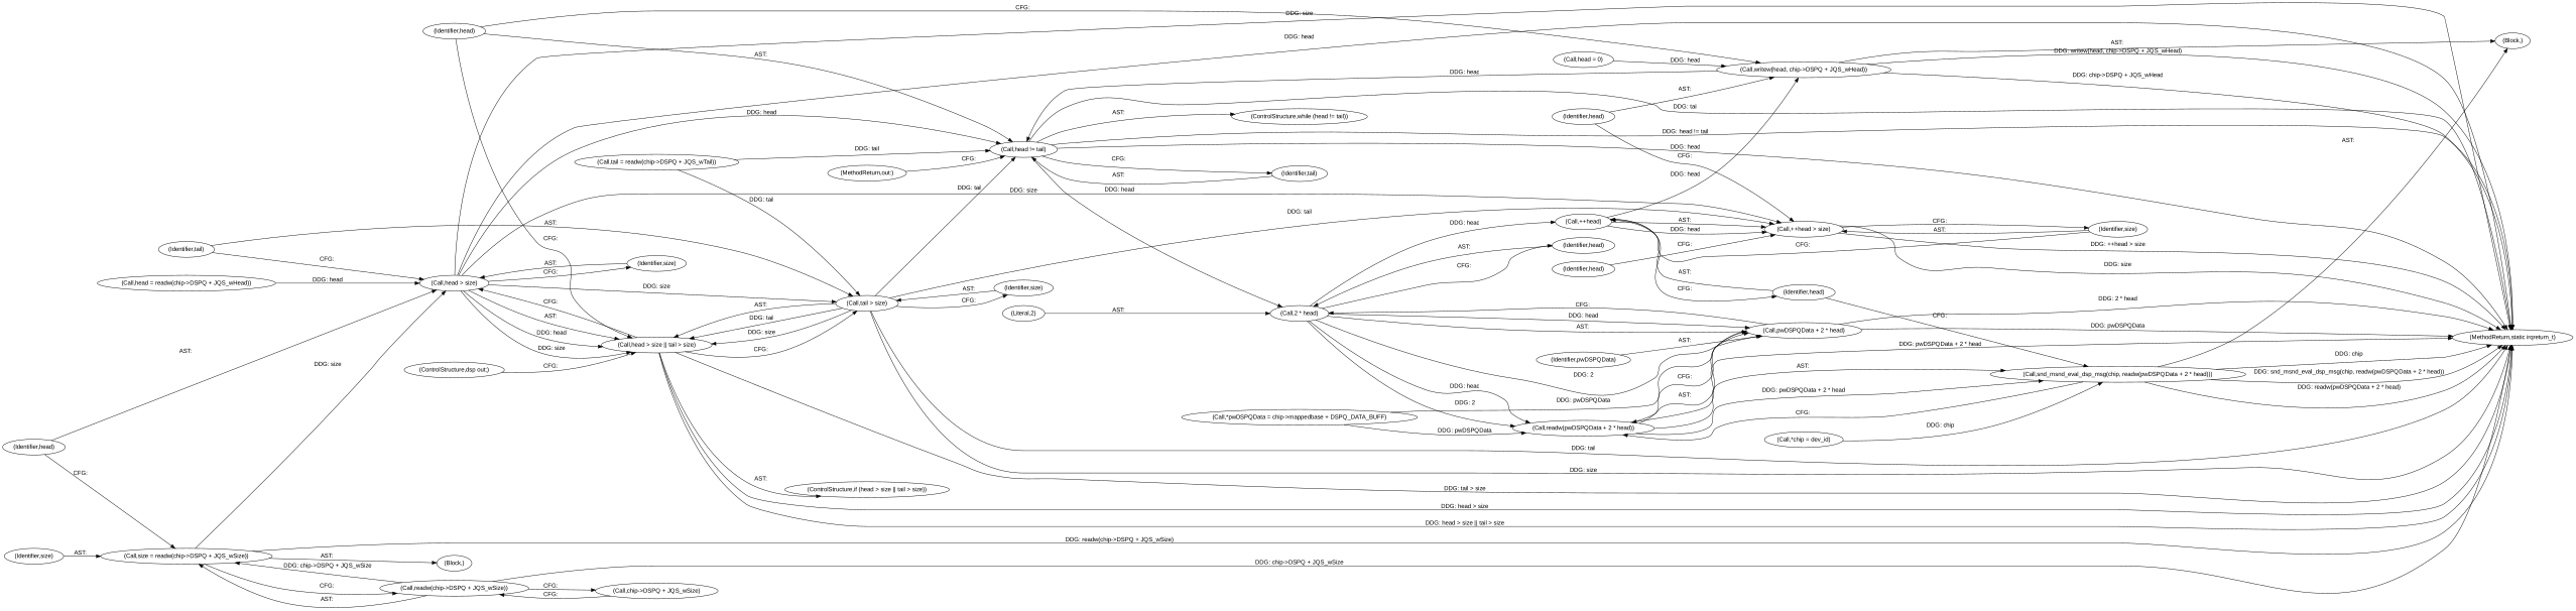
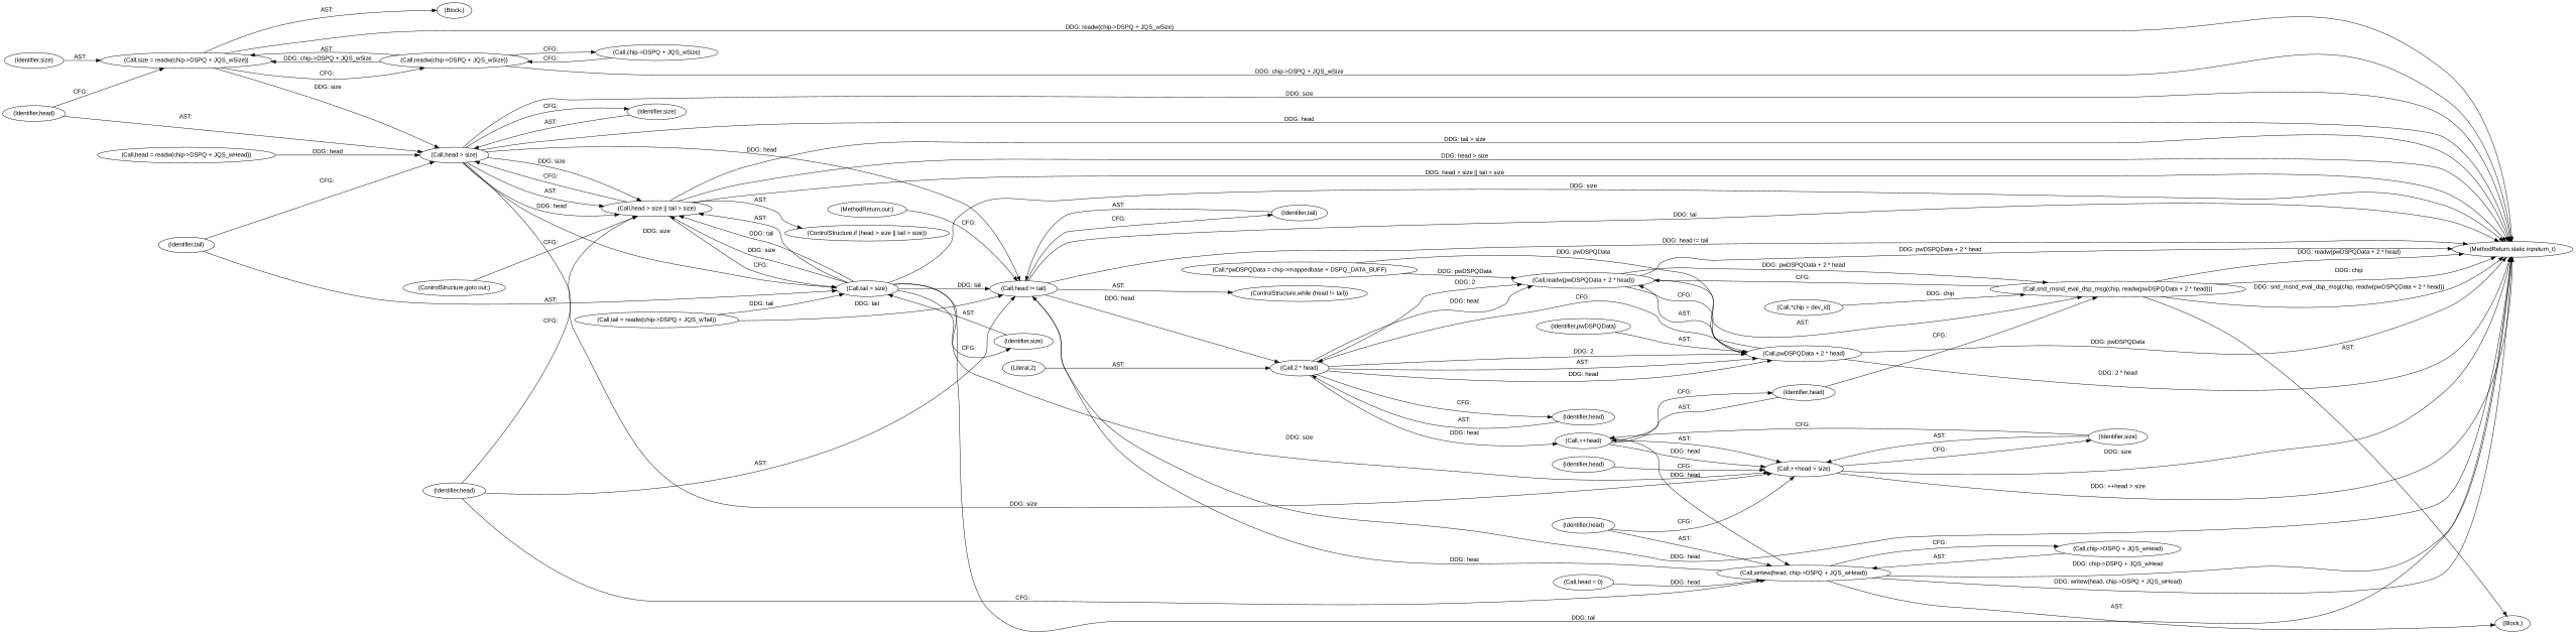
  digraph {
    fontname="Liberation Sans"
    rankdir=LR
    node [fontname="Liberation Sans"]
    edge [fontname="Liberation Sans"]
    n1 [label="(Call,size = readw(chip->DSPQ + JQS_wSize))"]
    n2 [label="(Call,readw(chip->DSPQ + JQS_wSize))"]
    n3 [label="(Call,head > size)"]
    n4 [label="(MethodReturn,static irqreturn_t)"]
    n5 [label="(Block,)"]
    n6 [label="(Call,chip->DSPQ + JQS_wSize)"]
    n7 [label="(Call,head > size || tail > size)"]
    n8 [label="(Call,tail > size)"]
    n9 [label="(Call,head != tail)"]
    n10 [label="(Call,++head > size)"]
    n11 [label="(Identifier,size)"]
    n12 [label="(ControlStructure,if (head > size || tail > size))"]
    n13 [label="(Identifier,size)"]
    n14 [label="(Call,2 * head)"]
    n15 [label="(Identifier,tail)"]
    n16 [label="(ControlStructure,while (head != tail))"]
    n17 [label="(Identifier,size)"]
    n18 [label="(Call,readw(pwDSPQData + 2 * head))"]
    n19 [label="(Call,pwDSPQData + 2 * head)"]
    n20 [label="(Call,++head)"]
    n21 [label="(Identifier,head)"]
    n22 [label="(Call,snd_msnd_eval_dsp_msg(chip, readw(pwDSPQData + 2 * head)))"]
    n23 [label="(Call,writew(head, chip->DSPQ + JQS_wHead))"]
    n24 [label="(Identifier,head)"]
    n25 [label="(Block,)"]
+   n26 [label="(Call,chip->DSPQ + JQS_wHead)"]
    n27 [label="(Identifier,head)"]
    n28 [label="(Identifier,pwDSPQData)"]
    n29 [label="(Call,*pwDSPQData = chip->mappedbase + DSPQ_DATA_BUFF)"]
    n30 [label="(Identifier,tail)"]
    n31 [label="(Literal,2)"]
    n32 [label="(Identifier,head)"]
    n33 [label="(Call,head = 0)"]
-   n34 [label="(ControlStructure,dsp out;)"]
+   n34 [label="(ControlStructure,goto out;)"]
    n35 [label="(Call,head = readw(chip->DSPQ + JQS_wHead))"]
    n36 [label="(Identifier,head)"]
    n37 [label="(Call,tail = readw(chip->DSPQ + JQS_wTail))"]
    n38 [label="(Call,*chip = dev_id)"]
    n39 [label="(Identifier,head)"]
    n40 [label="(Identifier,size)"]
    n41 [label="(MethodReturn,out:)"]
    n1 -> n2 [label="CFG: "]
    n1 -> n3 [label="DDG: size"]
    n1 -> n4 [label="DDG: readw(chip->DSPQ + JQS_wSize)"]
    n1 -> n5 [label="AST: "]
    n2 -> n1 [label="AST: "]
    n2 -> n1 [label="DDG: chip->DSPQ + JQS_wSize"]
    n2 -> n4 [label="DDG: chip->DSPQ + JQS_wSize"]
    n2 -> n6 [label="CFG: "]
    n3 -> n4 [label="DDG: size"]
    n3 -> n4 [label="DDG: head"]
    n3 -> n7 [label="AST: "]
    n3 -> n7 [label="DDG: head"]
    n3 -> n7 [label="DDG: size"]
    n3 -> n8 [label="DDG: size"]
    n3 -> n9 [label="DDG: head"]
    n3 -> n10 [label="DDG: size"]
    n3 -> n11 [label="CFG: "]
    n6 -> n2 [label="CFG: "]
    n7 -> n3 [label="CFG: "]
    n7 -> n4 [label="DDG: tail > size"]
    n7 -> n4 [label="DDG: head > size"]
    n7 -> n4 [label="DDG: head > size || tail > size"]
    n7 -> n8 [label="CFG: "]
    n7 -> n12 [label="AST: "]
    n8 -> n4 [label="DDG: tail"]
    n8 -> n4 [label="DDG: size"]
    n8 -> n7 [label="AST: "]
    n8 -> n7 [label="DDG: tail"]
    n8 -> n7 [label="DDG: size"]
    n8 -> n9 [label="DDG: tail"]
-   n8 -> n10 [label="DDG: tail"]
+   n8 -> n10 [label="DDG: size"]
    n8 -> n13 [label="CFG: "]
    n9 -> n4 [label="DDG: tail"]
    n9 -> n4 [label="DDG: head != tail"]
    n9 -> n4 [label="DDG: head"]
    n9 -> n14 [label="DDG: head"]
    n9 -> n15 [label="CFG: "]
    n9 -> n16 [label="AST: "]
    n10 -> n4 [label="DDG: size"]
    n10 -> n4 [label="DDG: ++head > size"]
    n10 -> n17 [label="CFG: "]
    n11 -> n3 [label="AST: "]
    n13 -> n8 [label="AST: "]
    n14 -> n18 [label="DDG: 2"]
    n14 -> n18 [label="DDG: head"]
    n14 -> n19 [label="AST: "]
    n14 -> n19 [label="DDG: 2"]
    n14 -> n19 [label="DDG: head"]
    n14 -> n20 [label="DDG: head"]
    n14 -> n21 [label="CFG: "]
    n15 -> n9 [label="AST: "]
    n17 -> n10 [label="AST: "]
    n17 -> n20 [label="CFG: "]
    n18 -> n4 [label="DDG: pwDSPQData + 2 * head"]
    n18 -> n19 [label="CFG: "]
    n18 -> n22 [label="AST: "]
    n18 -> n22 [label="DDG: pwDSPQData + 2 * head"]
    n19 -> n4 [label="DDG: 2 * head"]
    n19 -> n4 [label="DDG: pwDSPQData"]
    n19 -> n14 [label="CFG: "]
    n19 -> n18 [label="AST: "]
    n20 -> n10 [label="AST: "]
    n20 -> n10 [label="DDG: head"]
    n20 -> n23 [label="DDG: head"]
    n20 -> n24 [label="CFG: "]
    n21 -> n14 [label="AST: "]
    n22 -> n4 [label="DDG: readw(pwDSPQData + 2 * head)"]
    n22 -> n4 [label="DDG: chip"]
    n22 -> n4 [label="DDG: snd_msnd_eval_dsp_msg(chip, readw(pwDSPQData + 2 * head))"]
    n22 -> n18 [label="CFG: "]
    n22 -> n25 [label="AST: "]
    n23 -> n4 [label="DDG: chip->DSPQ + JQS_wHead"]
    n23 -> n4 [label="DDG: writew(head, chip->DSPQ + JQS_wHead)"]
    n23 -> n9 [label="DDG: head"]
    n23 -> n25 [label="AST: "]
+   n23 -> n26 [label="CFG: "]
    n24 -> n20 [label="AST: "]
    n24 -> n22 [label="CFG: "]
+   n26 -> n23 [label="AST: "]
    n27 -> n1 [label="CFG: "]
    n27 -> n3 [label="AST: "]
    n28 -> n19 [label="AST: "]
    n29 -> n18 [label="DDG: pwDSPQData"]
    n29 -> n19 [label="DDG: pwDSPQData"]
    n30 -> n3 [label="CFG: "]
    n30 -> n8 [label="AST: "]
    n31 -> n14 [label="AST: "]
    n32 -> n7 [label="CFG: "]
    n32 -> n9 [label="AST: "]
    n32 -> n23 [label="CFG: "]
    n33 -> n23 [label="DDG: head"]
    n34 -> n7 [label="CFG: "]
    n35 -> n3 [label="DDG: head"]
    n36 -> n10 [label="CFG: "]
    n36 -> n23 [label="AST: "]
    n37 -> n8 [label="DDG: tail"]
    n37 -> n9 [label="DDG: tail"]
    n38 -> n22 [label="DDG: chip"]
    n39 -> n10 [label="CFG: "]
    n40 -> n1 [label="AST: "]
    n41 -> n9 [label="CFG: "]
  }
